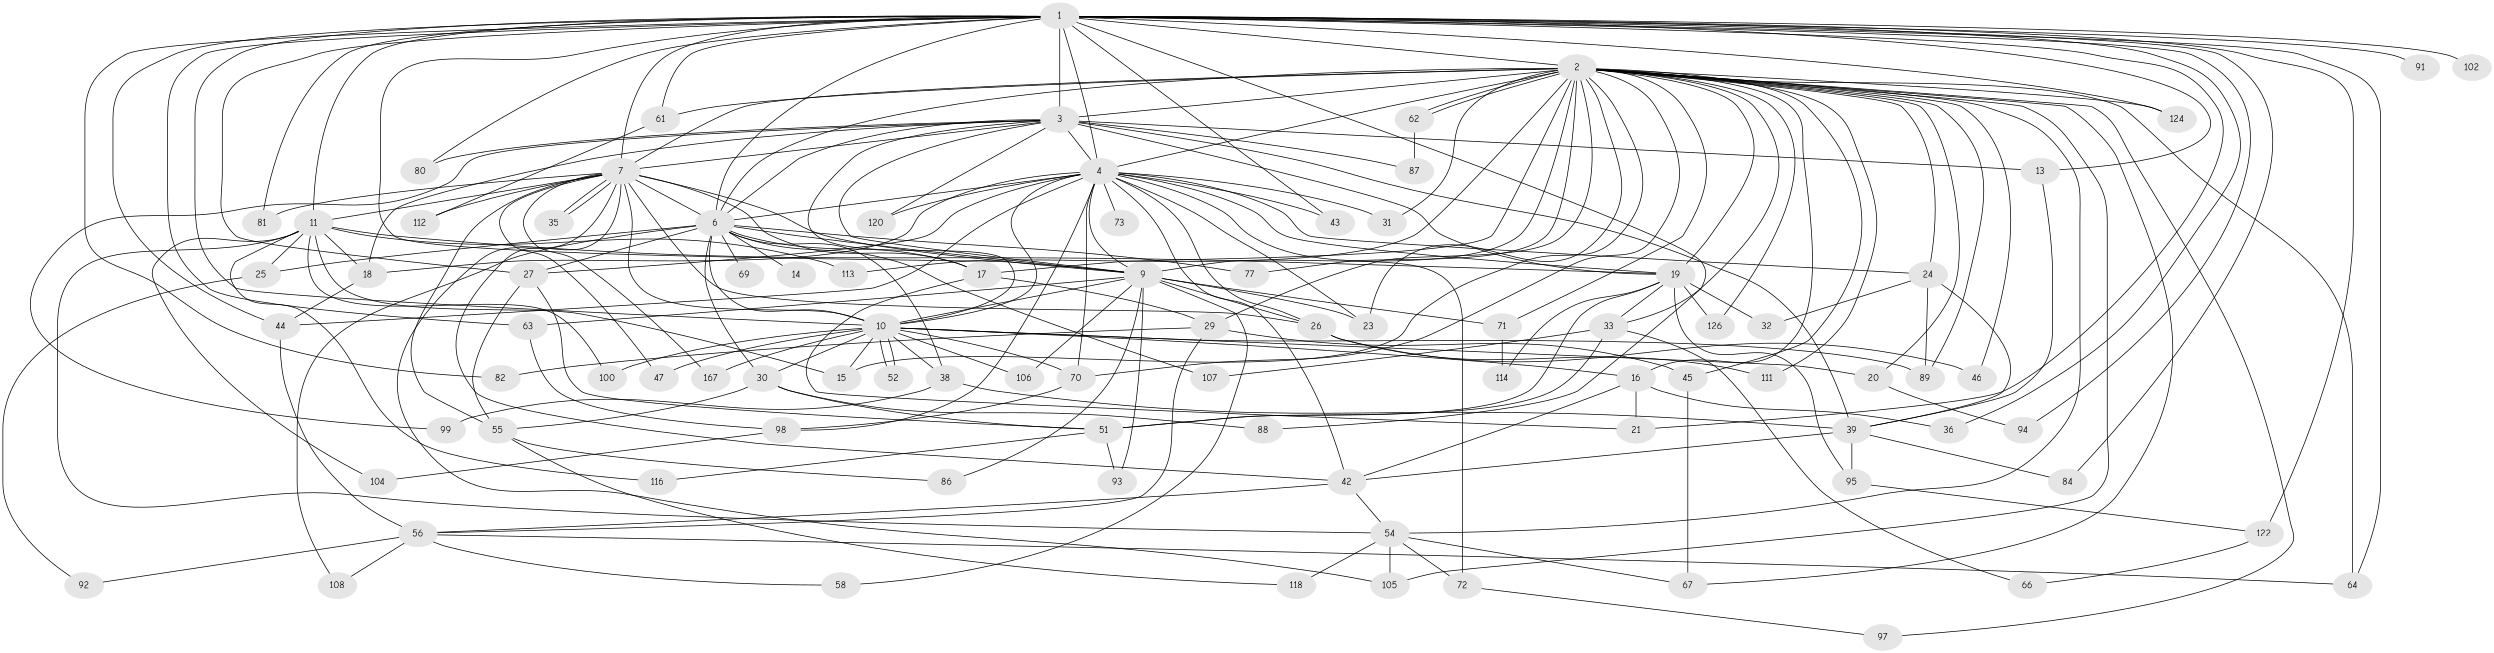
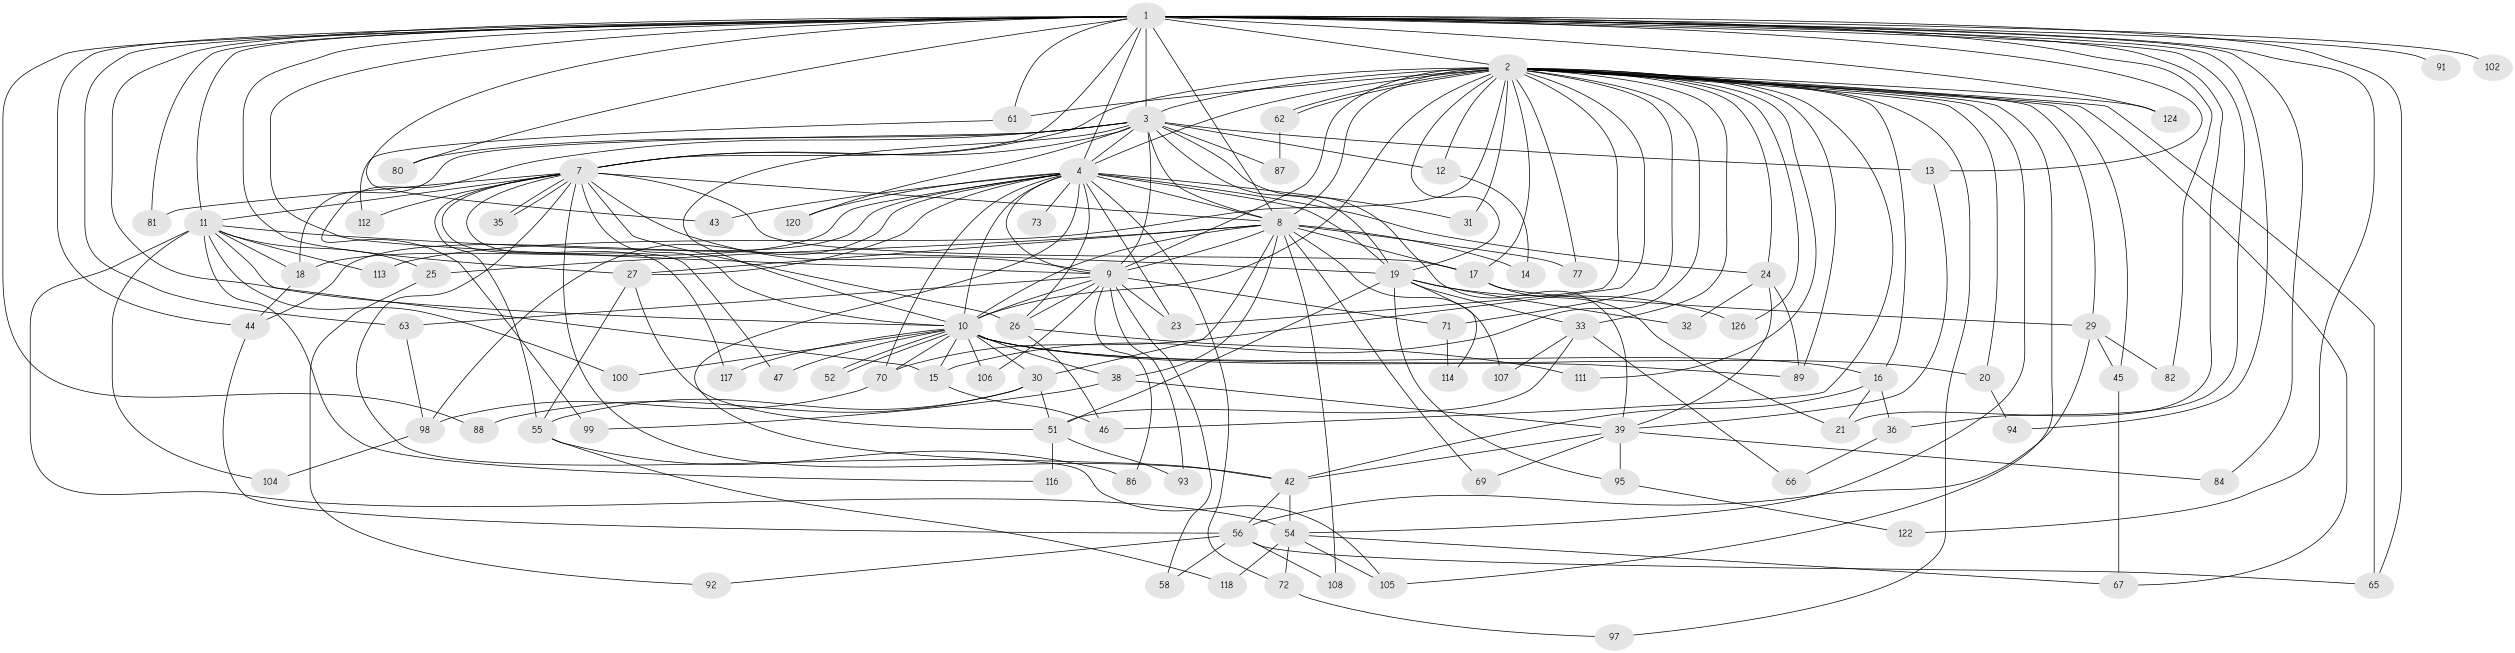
  graph {
    fontname="Comic Neue"
    node [color=gray90 fontname="Comic Neue" style=filled]
    edge [fontname="Comic Neue"]
    1 [super="+6"]
    2 [super="+5"]
    3 [super="+68"]
    4 [super="+37"]
    7 [super="+64"]
-   8 [super="+85" label=6]
+   8 [super="+85"]
    9 [super="+49"]
    10 [super="+41"]
    11 [super="+34"]
    13 [super="+79"]
    21 [super="+76"]
    27 [super="+111"]
    36
    43
    44 [super="+123"]
    61
    63
-   65 [super="+109" label=64]
+   65 [super="+109"]
    80
    81
    82
    84
    88
    91
    94
    102
    122
    124
+   12
    15 [super="+22"]
    16 [super="+74"]
    17 [super="+103"]
    19 [super="+83"]
    20
    23 [super="+28"]
    24
    29 [super="+40"]
    31
    33 [super="+96"]
    45
    46
    54 [super="+75"]
    62
    67 [super="+99"]
    70 [super="+78"]
    71
    77
    89 [super="+119"]
    97
    105 [super="+110"]
    113
    n52 [label=111]
    126
    18 [super="+48"]
    39 [super="+125"]
    87
    n57 [label=99]
    120
    26 [super="+57"]
    42 [super="+50"]
    72
    73
    98 [super="+101"]
    35
    47
    55 [super="+115"]
    112
-   117 [label=167]
+   117
    14
    25
    30
    38 [super="+60"]
    69
    107
    108
    58
    86
    93
    106
    52
    100
    104
    116
    51 [super="+53"]
    66
    56 [super="+59"]
    32
    95
    114
    118
    92
    1 -- 2 [weight=4]
    1 -- 3 [weight=3]
    1 -- 4 [weight=2]
    1 -- 7 [weight=2]
    1 -- 8 [weight=2]
    1 -- 9 [weight=2]
    1 -- 10 [weight=2]
    1 -- 11
    1 -- 13
    1 -- 21
    1 -- 27
    1 -- 36
    1 -- 43
    1 -- 44
    1 -- 61
    1 -- 63
    1 -- 65
    1 -- 80
    1 -- 81
    1 -- 82
    1 -- 84
    1 -- 88
    1 -- 91
    1 -- 94
    1 -- 102
    1 -- 122
    1 -- 124
    2 -- 3 [weight=2]
    2 -- 4 [weight=2]
    2 -- 7 [weight=2]
    2 -- 8 [weight=2]
    2 -- 9 [weight=2]
+   2 -- 10 [weight=2]
    2 -- 61
    2 -- 65
    2 -- 124
+   2 -- 12
    2 -- 15
    2 -- 16
    2 -- 17
    2 -- 19
    2 -- 20
    2 -- 23
    2 -- 24
    2 -- 29
    2 -- 31
    2 -- 33
    2 -- 45
    2 -- 46
    2 -- 54
    2 -- 62
    2 -- 62
    2 -- 67
    2 -- 70
    2 -- 71
    2 -- 77
    2 -- 89
    2 -- 97
    2 -- 105
    2 -- 113
    2 -- n52
    2 -- 126
    3 -- 4
    3 -- 7
    3 -- 8
    3 -- 9
    3 -- 10
    3 -- 13
    3 -- 80
+   3 -- 12
    3 -- 19
    3 -- 18
    3 -- 39
    3 -- 87
    3 -- n57
    3 -- 120
    4 -- 8 [weight=2]
    4 -- 9
    4 -- 10
    4 -- 27
    4 -- 43
    4 -- 44
    4 -- 19
    4 -- 23
    4 -- 24
    4 -- 31
    4 -- 70
    4 -- 18
    4 -- 120
    4 -- 26
    4 -- 42
    4 -- 72
    4 -- 73 [weight=2]
    4 -- 98
    7 -- 8
    7 -- 9
    7 -- 10
    7 -- 11
    7 -- 81
    7 -- 17
    7 -- 105
    7 -- 26
    7 -- 42
    7 -- 35
    7 -- 35
    7 -- 47
    7 -- 55
    7 -- 112
    7 -- 117
    8 -- 9
    8 -- 10 [weight=2]
    8 -- 27
    8 -- 17
    8 -- 77
    8 -- 14
    8 -- 25
    8 -- 30
    8 -- 38
    8 -- 69
    8 -- 107
    8 -- 108
    9 -- 10 [weight=2]
    9 -- 63
    9 -- 23
    9 -- 71
    9 -- 26
    9 -- 58
    9 -- 86
    9 -- 93
    9 -- 106
    10 -- 15
    10 -- 16
    10 -- 20
    10 -- 70
    10 -- 89
    10 -- 47
    10 -- 117
    10 -- 30
    10 -- 38 [weight=2]
    10 -- 106
    10 -- 52
    10 -- 52
    10 -- 100
    11 -- 15
    11 -- 19
    11 -- 54
    11 -- 113
    11 -- 18
    11 -- 25
    11 -- 100
    11 -- 104
    11 -- 116
    13 -- 39
    27 -- 55
    27 -- 51
-   122 -- 66
+   36 -- 66
    44 -- 56
    61 -- 112
    63 -- 98
+   12 -- 14
+   15 -- 46
    16 -- 21
    16 -- 36
    16 -- 42
    17 -- 21
    17 -- 29
    19 -- 33
    19 -- 126
    19 -- 51
    19 -- 32
    19 -- 95
    19 -- 114
    20 -- 94
    24 -- 89
    24 -- 39
    24 -- 32
    29 -- 82
    29 -- 45
    29 -- 56
    33 -- 107
    33 -- 51
    33 -- 66
    45 -- 67
    54 -- 67
    54 -- 105
    54 -- 72
    54 -- 118
    62 -- 87
    70 -- 98
    71 -- 114
    18 -- 44
    39 -- 84
    39 -- 42
+   39 -- 69
    39 -- 95
    26 -- 46
    26 -- n52
    42 -- 54
    42 -- 56
    72 -- 97
    98 -- 104
    55 -- 86
    55 -- 118
    25 -- 92
    30 -- 88
    30 -- 55
    30 -- 51
    38 -- 39
    38 -- n57
    51 -- 93
    51 -- 116
    56 -- 65
    56 -- 108
    56 -- 58
    56 -- 92
    95 -- 122
  }
